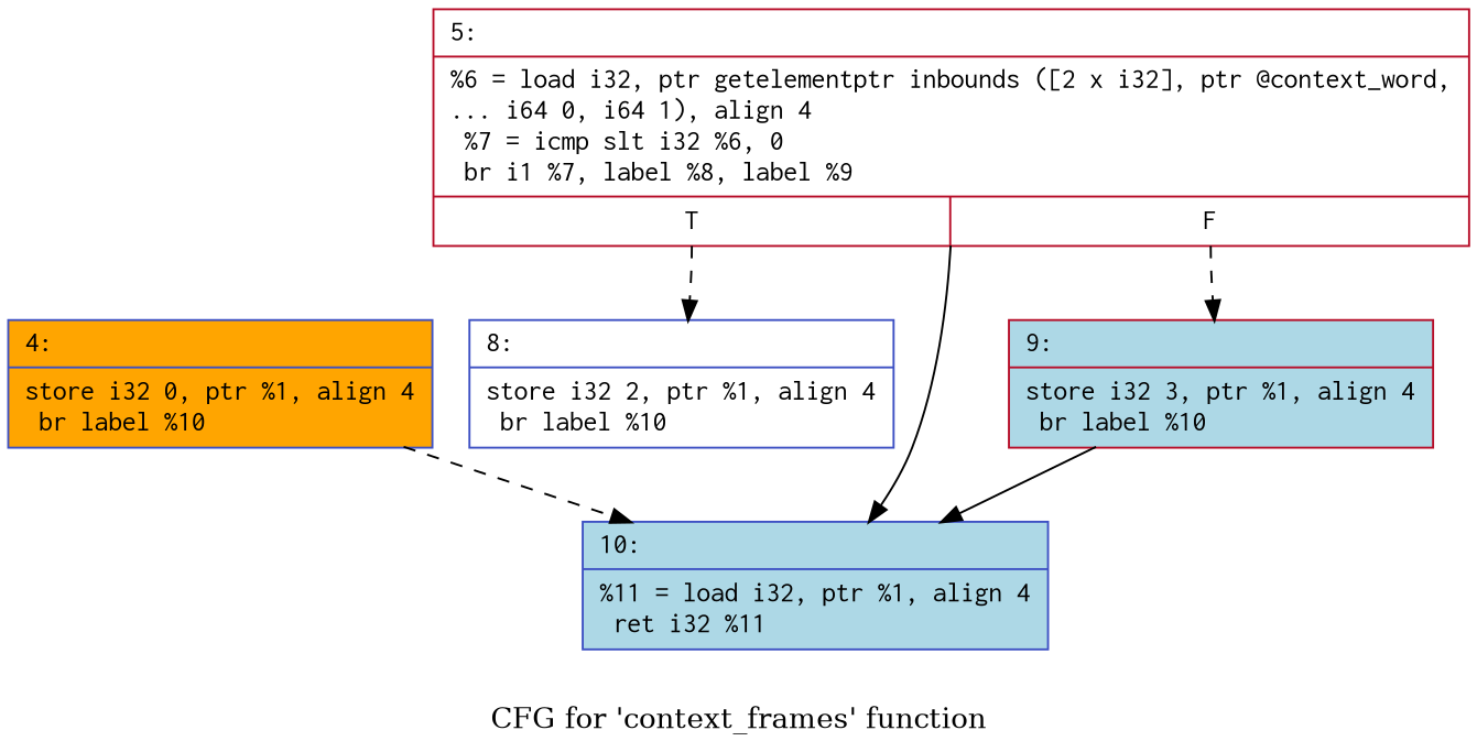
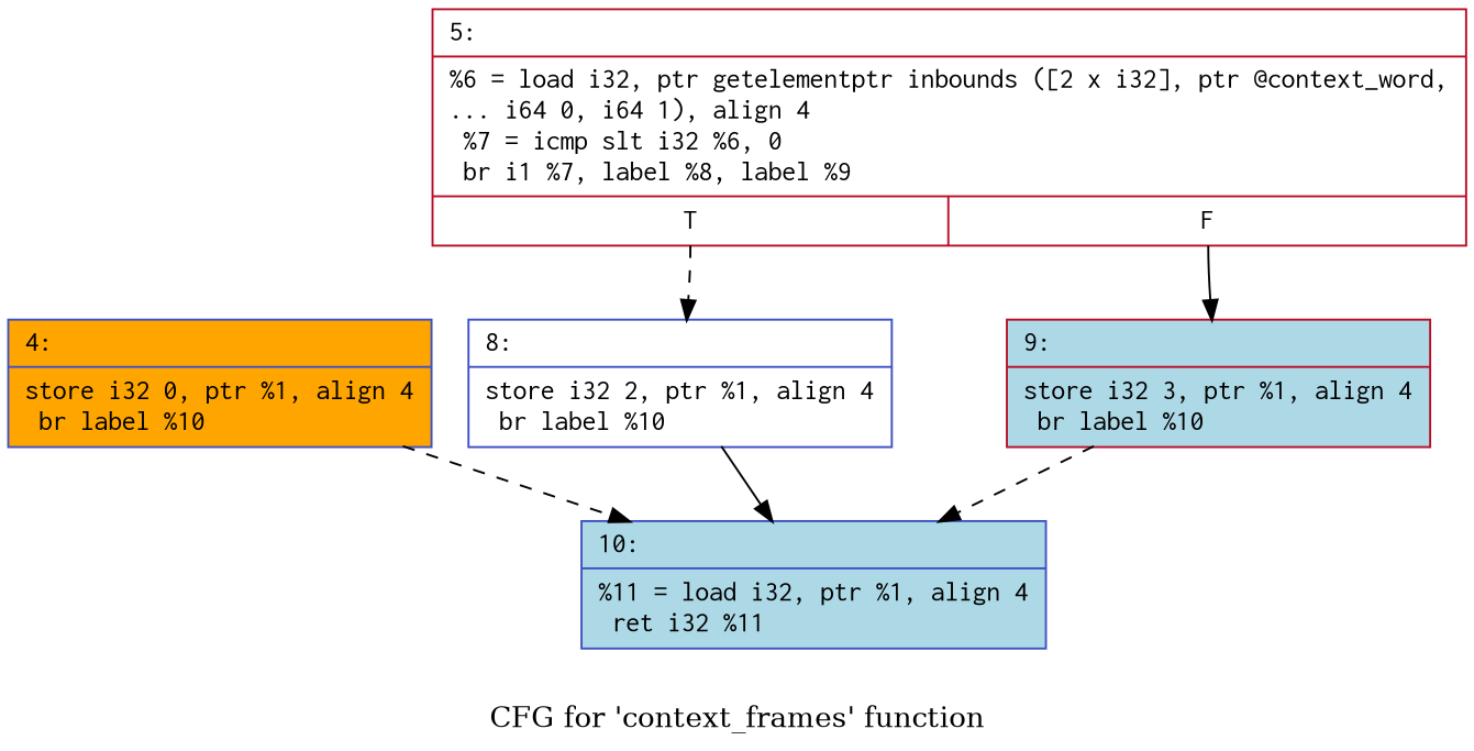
  digraph {
    label="CFG for 'context_frames' function"
    node [color="#3d50c3ff" fillcolor=lightblue fontname=Courier shape=record style=filled]
    edge [style=solid]
    n1 [fillcolor=orange label="{4:\l|  store i32 0, ptr %1, align 4\l  br label %10\l}"]
    n2 [label="{10:\l|  %11 = load i32, ptr %1, align 4\l  ret i32 %11\l}"]
    n3 [color="#b70d28ff" fillcolor=white label="{5:\l|  %6 = load i32, ptr getelementptr inbounds ([2 x i32], ptr @context_word,\l... i64 0, i64 1), align 4\l  %7 = icmp slt i32 %6, 0\l  br i1 %7, label %8, label %9\l|{<s0>T|<s1>F}}"]
    n4 [fillcolor=white label="{8:\l|  store i32 2, ptr %1, align 4\l  br label %10\l}"]
    n5 [color="#b70d28ff" label="{9:\l|  store i32 3, ptr %1, align 4\l  br label %10\l}"]
    n1 -> n2 [style=dashed]
    n3 -> n4 [style=dashed tailport=s0]
-   n3 -> n5 [style=dashed tailport=s1]
-   n3 -> n2
-   n5 -> n2
+   n3 -> n5 [tailport=s1]
+   n4 -> n2
+   n5 -> n2 [style=dashed]
  }
